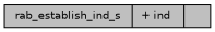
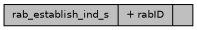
  digraph {
    rankdir=LR
-   n1 [color=black fillcolor=grey75 fontcolor=black fontname=Helvetica fontsize=10 height=0.2 label="{rab_establish_ind_s\n|+ ind\l|}" shape=record style=filled width=0.4]
+   n1 [color=black fillcolor=grey75 fontcolor=black fontname=Helvetica fontsize=10 height=0.2 label="{rab_establish_ind_s\n|+ rabID\l|}" shape=record style=filled width=0.4]
  }
